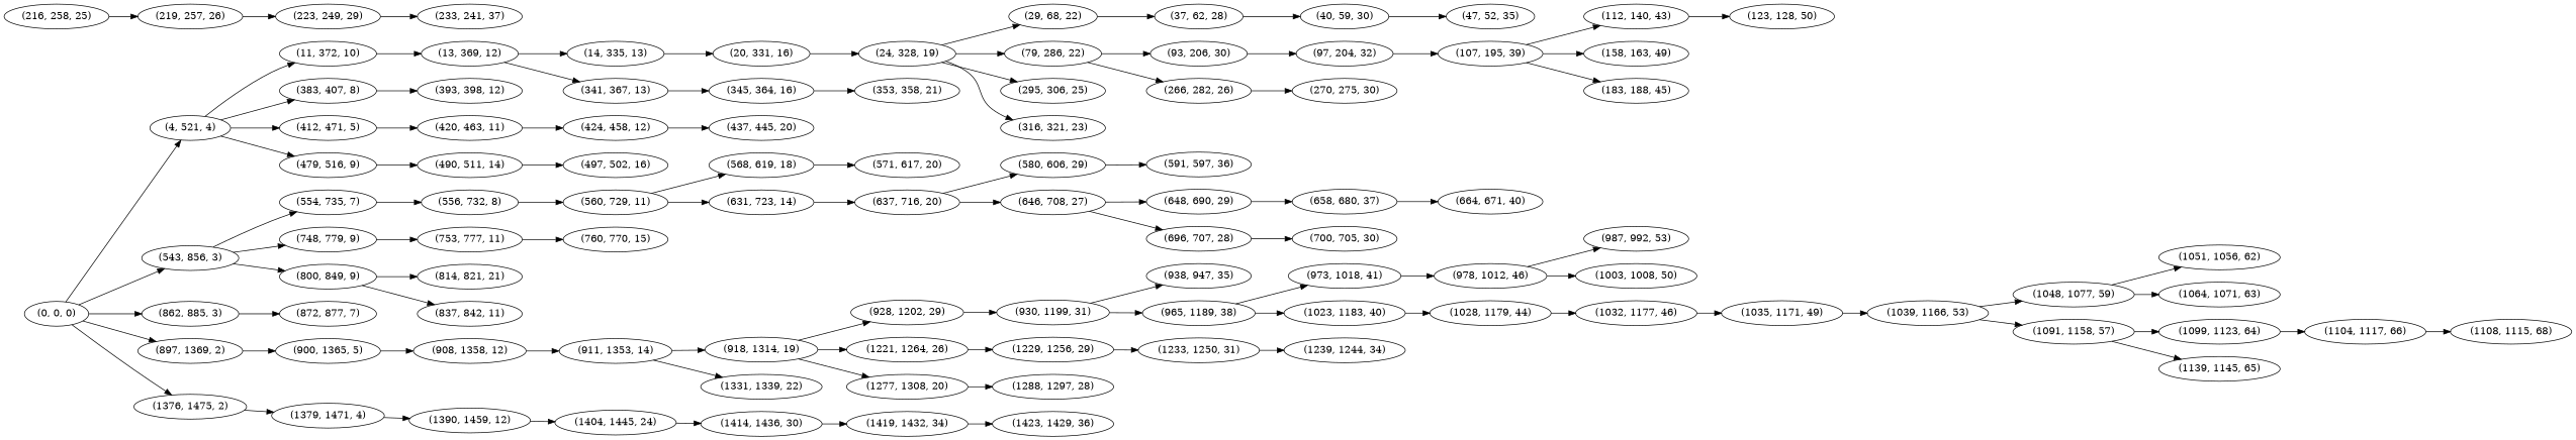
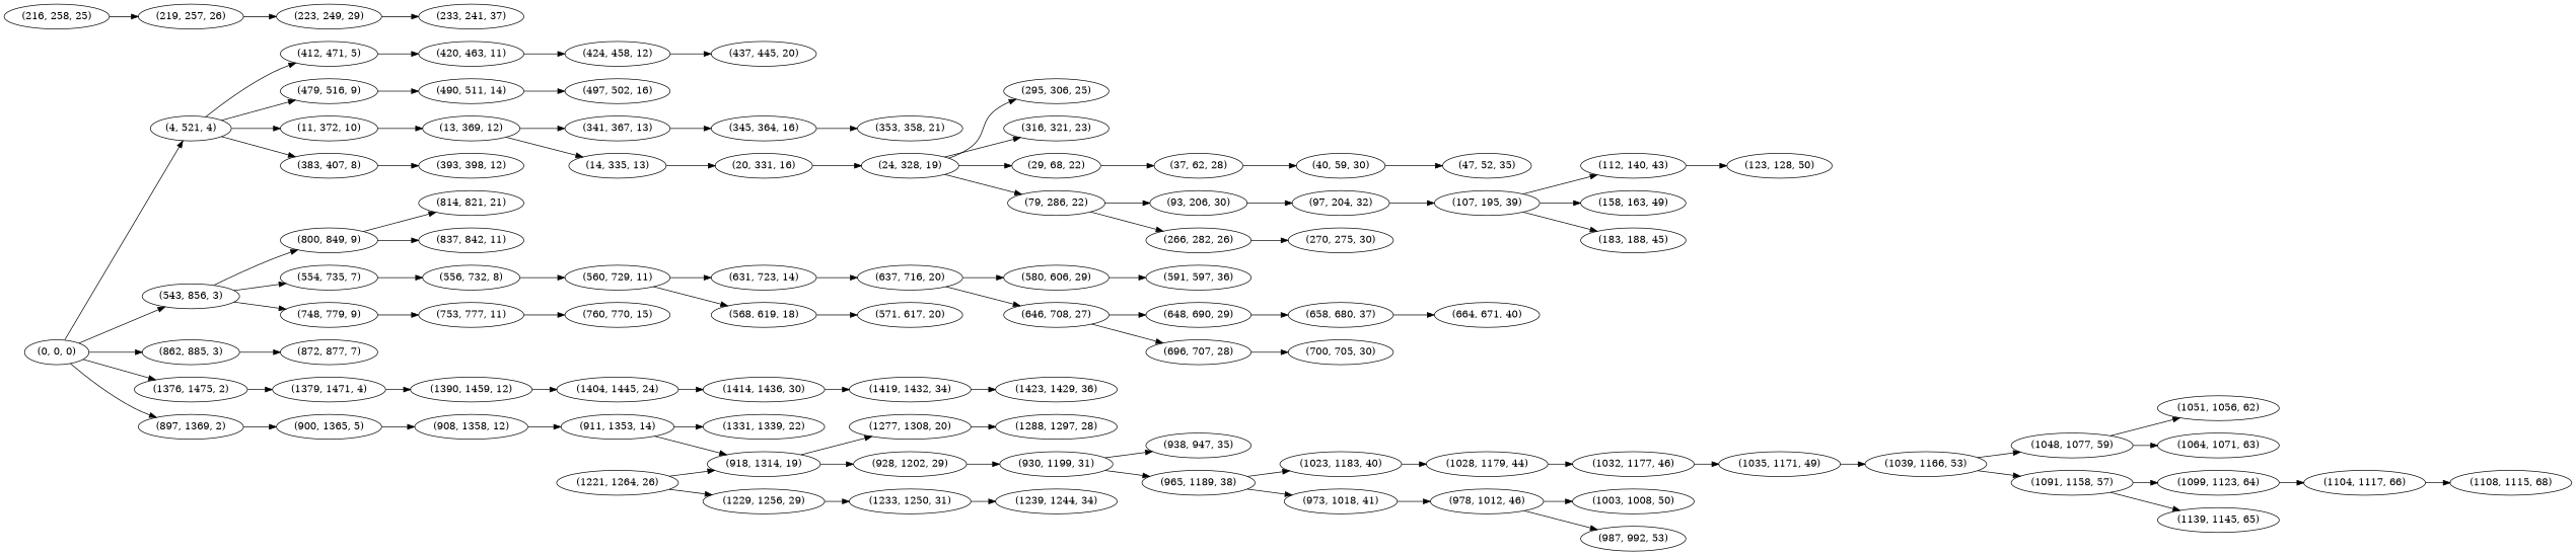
  digraph {
    rankdir=LR
    "(0, 0, 0)"
    "(4, 521, 4)"
    "(543, 856, 3)"
    "(862, 885, 3)"
    "(897, 1369, 2)"
    "(1376, 1475, 2)"
    "(11, 372, 10)"
    "(383, 407, 8)"
    "(412, 471, 5)"
    "(479, 516, 9)"
    "(554, 735, 7)"
    "(748, 779, 9)"
    "(800, 849, 9)"
    "(872, 877, 7)"
    "(900, 1365, 5)"
    "(1379, 1471, 4)"
    "(13, 369, 12)"
    "(393, 398, 12)"
    "(420, 463, 11)"
    "(490, 511, 14)"
    "(14, 335, 13)"
    "(341, 367, 13)"
    "(20, 331, 16)"
    "(345, 364, 16)"
    "(24, 328, 19)"
    "(29, 68, 22)"
    "(79, 286, 22)"
    "(295, 306, 25)"
    "(316, 321, 23)"
    "(37, 62, 28)"
    "(93, 206, 30)"
    "(266, 282, 26)"
    "(40, 59, 30)"
    "(47, 52, 35)"
    "(97, 204, 32)"
    "(216, 258, 25)"
    "(219, 257, 26)"
    "(270, 275, 30)"
    "(107, 195, 39)"
    "(112, 140, 43)"
    "(158, 163, 49)"
    "(183, 188, 45)"
    "(123, 128, 50)"
    "(223, 249, 29)"
    "(233, 241, 37)"
    "(353, 358, 21)"
    "(424, 458, 12)"
    "(437, 445, 20)"
    "(497, 502, 16)"
    "(556, 732, 8)"
    "(753, 777, 11)"
    "(814, 821, 21)"
    "(837, 842, 11)"
    "(560, 729, 11)"
    "(568, 619, 18)"
    "(631, 723, 14)"
    "(571, 617, 20)"
    "(637, 716, 20)"
    "(580, 606, 29)"
    "(591, 597, 36)"
    "(646, 708, 27)"
    "(648, 690, 29)"
    "(696, 707, 28)"
    "(658, 680, 37)"
    "(700, 705, 30)"
    "(664, 671, 40)"
    "(760, 770, 15)"
    "(908, 1358, 12)"
    "(911, 1353, 14)"
    "(918, 1314, 19)"
    "(1331, 1339, 22)"
    "(928, 1202, 29)"
    "(1221, 1264, 26)"
    "(1277, 1308, 20)"
    "(930, 1199, 31)"
    "(1229, 1256, 29)"
    "(1288, 1297, 28)"
    "(938, 947, 35)"
    "(965, 1189, 38)"
    "(973, 1018, 41)"
    "(1023, 1183, 40)"
    "(978, 1012, 46)"
    "(1028, 1179, 44)"
    "(987, 992, 53)"
    "(1003, 1008, 50)"
    "(1032, 1177, 46)"
    "(1035, 1171, 49)"
    "(1039, 1166, 53)"
    "(1048, 1077, 59)"
    "(1091, 1158, 57)"
    "(1051, 1056, 62)"
    "(1064, 1071, 63)"
    "(1099, 1123, 64)"
    "(1139, 1145, 65)"
    "(1104, 1117, 66)"
    "(1108, 1115, 68)"
    "(1233, 1250, 31)"
    "(1239, 1244, 34)"
    "(1390, 1459, 12)"
    "(1404, 1445, 24)"
    "(1414, 1436, 30)"
    "(1419, 1432, 34)"
    "(1423, 1429, 36)"
    "(0, 0, 0)" -> "(4, 521, 4)"
    "(0, 0, 0)" -> "(543, 856, 3)"
    "(0, 0, 0)" -> "(862, 885, 3)"
    "(0, 0, 0)" -> "(897, 1369, 2)"
    "(0, 0, 0)" -> "(1376, 1475, 2)"
    "(4, 521, 4)" -> "(11, 372, 10)"
    "(4, 521, 4)" -> "(383, 407, 8)"
    "(4, 521, 4)" -> "(412, 471, 5)"
    "(4, 521, 4)" -> "(479, 516, 9)"
    "(543, 856, 3)" -> "(554, 735, 7)"
    "(543, 856, 3)" -> "(748, 779, 9)"
    "(543, 856, 3)" -> "(800, 849, 9)"
    "(862, 885, 3)" -> "(872, 877, 7)"
    "(897, 1369, 2)" -> "(900, 1365, 5)"
    "(1376, 1475, 2)" -> "(1379, 1471, 4)"
    "(11, 372, 10)" -> "(13, 369, 12)"
    "(383, 407, 8)" -> "(393, 398, 12)"
    "(412, 471, 5)" -> "(420, 463, 11)"
    "(479, 516, 9)" -> "(490, 511, 14)"
    "(554, 735, 7)" -> "(556, 732, 8)"
    "(748, 779, 9)" -> "(753, 777, 11)"
    "(800, 849, 9)" -> "(814, 821, 21)"
    "(800, 849, 9)" -> "(837, 842, 11)"
    "(900, 1365, 5)" -> "(908, 1358, 12)"
    "(1379, 1471, 4)" -> "(1390, 1459, 12)"
    "(13, 369, 12)" -> "(14, 335, 13)"
    "(13, 369, 12)" -> "(341, 367, 13)"
    "(420, 463, 11)" -> "(424, 458, 12)"
    "(490, 511, 14)" -> "(497, 502, 16)"
    "(14, 335, 13)" -> "(20, 331, 16)"
    "(341, 367, 13)" -> "(345, 364, 16)"
    "(20, 331, 16)" -> "(24, 328, 19)"
    "(345, 364, 16)" -> "(353, 358, 21)"
    "(24, 328, 19)" -> "(29, 68, 22)"
    "(24, 328, 19)" -> "(79, 286, 22)"
    "(24, 328, 19)" -> "(295, 306, 25)"
    "(24, 328, 19)" -> "(316, 321, 23)"
    "(29, 68, 22)" -> "(37, 62, 28)"
    "(79, 286, 22)" -> "(93, 206, 30)"
    "(79, 286, 22)" -> "(266, 282, 26)"
    "(37, 62, 28)" -> "(40, 59, 30)"
    "(93, 206, 30)" -> "(97, 204, 32)"
    "(266, 282, 26)" -> "(270, 275, 30)"
    "(40, 59, 30)" -> "(47, 52, 35)"
    "(97, 204, 32)" -> "(107, 195, 39)"
    "(216, 258, 25)" -> "(219, 257, 26)"
    "(219, 257, 26)" -> "(223, 249, 29)"
    "(107, 195, 39)" -> "(112, 140, 43)"
    "(107, 195, 39)" -> "(158, 163, 49)"
    "(107, 195, 39)" -> "(183, 188, 45)"
    "(112, 140, 43)" -> "(123, 128, 50)"
    "(223, 249, 29)" -> "(233, 241, 37)"
    "(424, 458, 12)" -> "(437, 445, 20)"
    "(556, 732, 8)" -> "(560, 729, 11)"
    "(753, 777, 11)" -> "(760, 770, 15)"
    "(560, 729, 11)" -> "(568, 619, 18)"
    "(560, 729, 11)" -> "(631, 723, 14)"
    "(568, 619, 18)" -> "(571, 617, 20)"
    "(631, 723, 14)" -> "(637, 716, 20)"
    "(637, 716, 20)" -> "(580, 606, 29)"
    "(637, 716, 20)" -> "(646, 708, 27)"
    "(580, 606, 29)" -> "(591, 597, 36)"
    "(646, 708, 27)" -> "(648, 690, 29)"
    "(646, 708, 27)" -> "(696, 707, 28)"
    "(648, 690, 29)" -> "(658, 680, 37)"
    "(696, 707, 28)" -> "(700, 705, 30)"
    "(658, 680, 37)" -> "(664, 671, 40)"
    "(908, 1358, 12)" -> "(911, 1353, 14)"
    "(911, 1353, 14)" -> "(918, 1314, 19)"
    "(911, 1353, 14)" -> "(1331, 1339, 22)"
    "(918, 1314, 19)" -> "(928, 1202, 29)"
-   "(918, 1314, 19)" -> "(1221, 1264, 26)"
+   "(1221, 1264, 26)" -> "(918, 1314, 19)"
    "(918, 1314, 19)" -> "(1277, 1308, 20)"
    "(928, 1202, 29)" -> "(930, 1199, 31)"
    "(1221, 1264, 26)" -> "(1229, 1256, 29)"
    "(1277, 1308, 20)" -> "(1288, 1297, 28)"
    "(930, 1199, 31)" -> "(938, 947, 35)"
    "(930, 1199, 31)" -> "(965, 1189, 38)"
    "(1229, 1256, 29)" -> "(1233, 1250, 31)"
    "(965, 1189, 38)" -> "(973, 1018, 41)"
    "(965, 1189, 38)" -> "(1023, 1183, 40)"
    "(973, 1018, 41)" -> "(978, 1012, 46)"
    "(1023, 1183, 40)" -> "(1028, 1179, 44)"
    "(978, 1012, 46)" -> "(987, 992, 53)"
    "(978, 1012, 46)" -> "(1003, 1008, 50)"
    "(1028, 1179, 44)" -> "(1032, 1177, 46)"
    "(1032, 1177, 46)" -> "(1035, 1171, 49)"
    "(1035, 1171, 49)" -> "(1039, 1166, 53)"
    "(1039, 1166, 53)" -> "(1048, 1077, 59)"
    "(1039, 1166, 53)" -> "(1091, 1158, 57)"
    "(1048, 1077, 59)" -> "(1051, 1056, 62)"
    "(1048, 1077, 59)" -> "(1064, 1071, 63)"
    "(1091, 1158, 57)" -> "(1099, 1123, 64)"
    "(1091, 1158, 57)" -> "(1139, 1145, 65)"
    "(1099, 1123, 64)" -> "(1104, 1117, 66)"
    "(1104, 1117, 66)" -> "(1108, 1115, 68)"
    "(1233, 1250, 31)" -> "(1239, 1244, 34)"
    "(1390, 1459, 12)" -> "(1404, 1445, 24)"
    "(1404, 1445, 24)" -> "(1414, 1436, 30)"
    "(1414, 1436, 30)" -> "(1419, 1432, 34)"
    "(1419, 1432, 34)" -> "(1423, 1429, 36)"
  }
